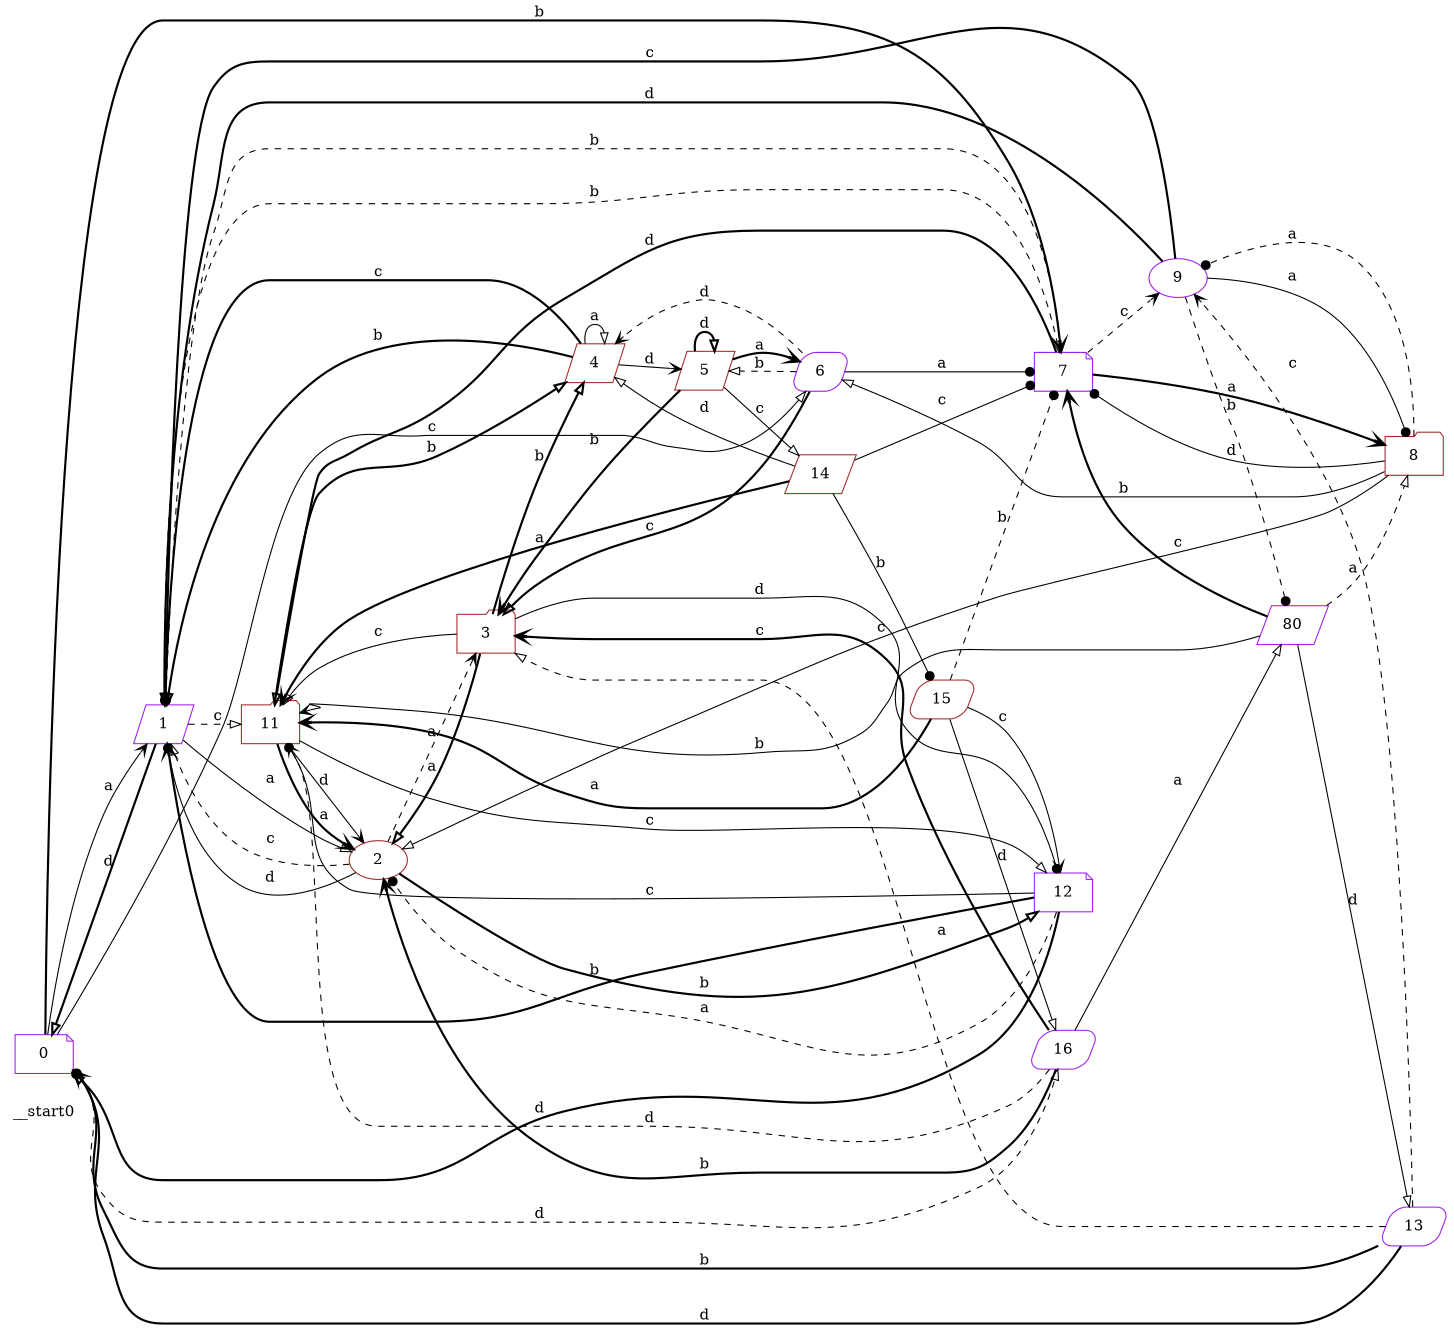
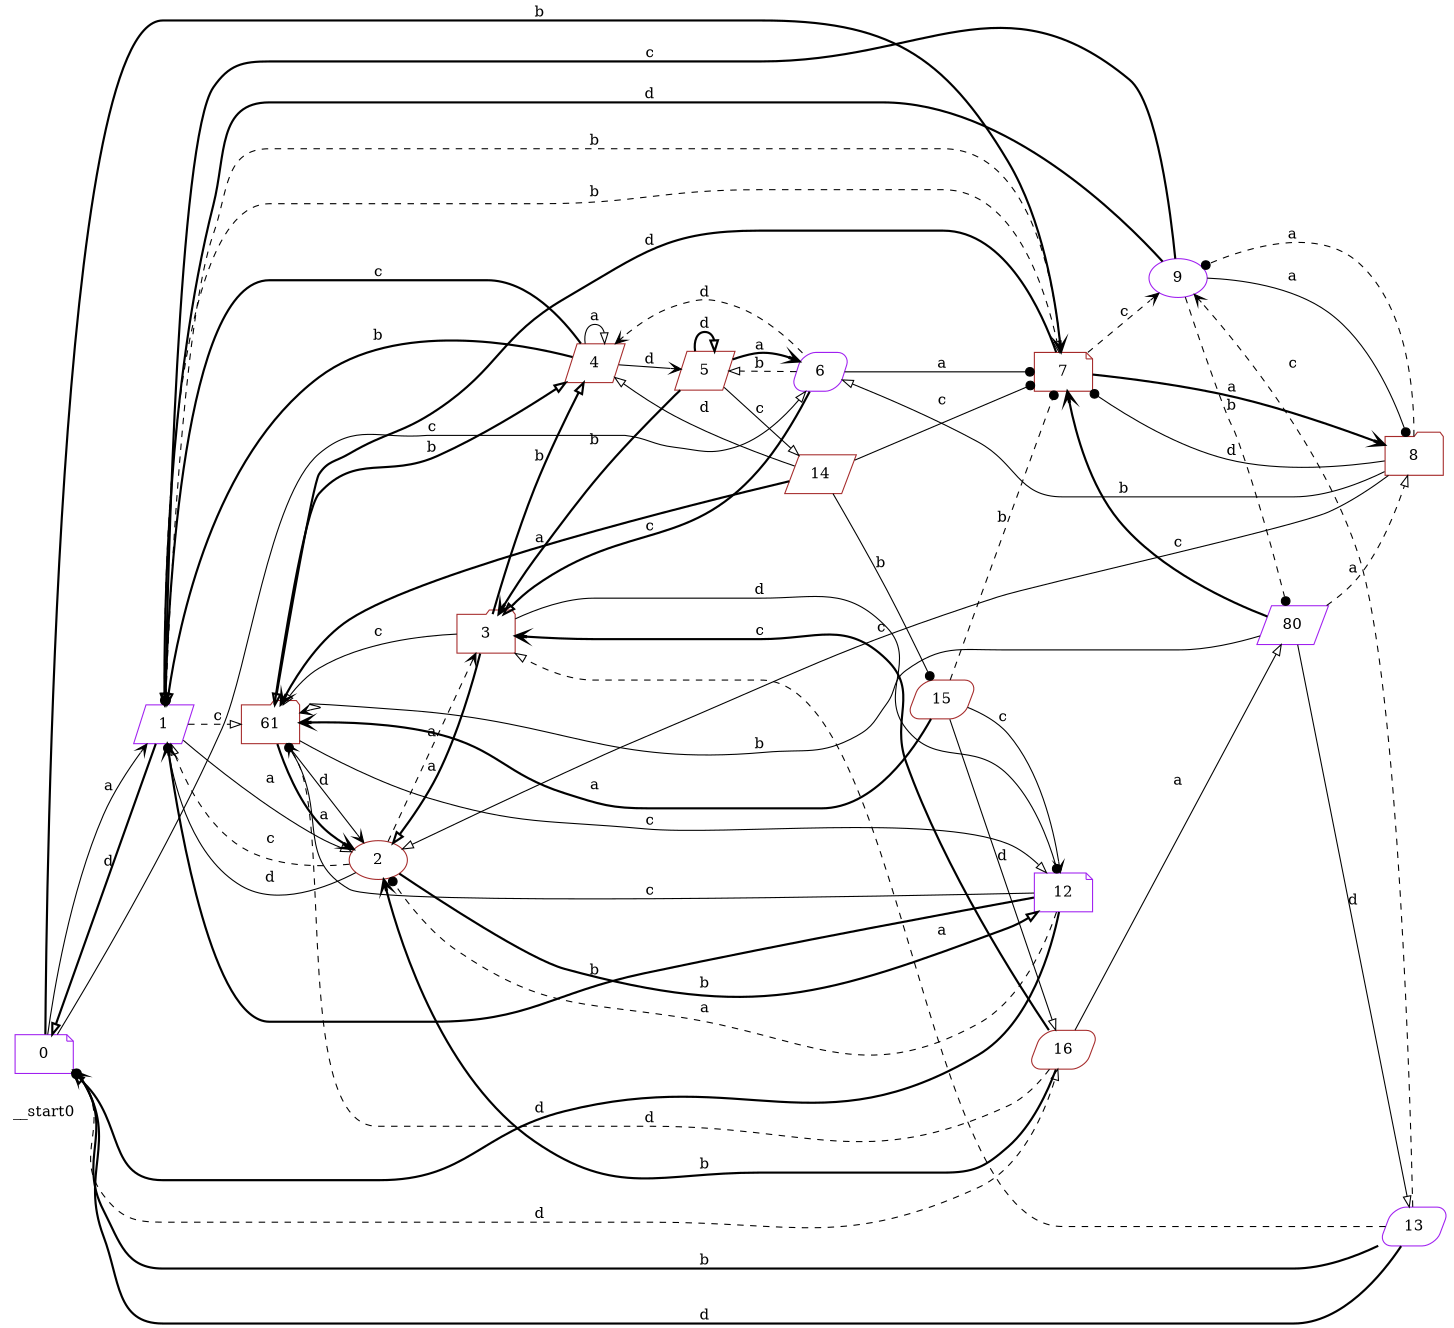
  digraph {
    rankdir=LR
    node [color=brown shape=parallelogram fillcolor=white style="rounded,filled"]
    edge [arrowhead=onormal style=bold]
    __start0 [color=purple shape=none fillcolor="" style=""]
    n2 [color=purple label=0 shape=note style=filled]
    n3 [color=purple label=1 style=filled]
    n4 [color=purple label=6]
-   n5 [color=purple label=7 shape=note]
-   n6 [color=purple label=16]
+   n5 [label=7 shape=note]
+   n6 [label=16]
    n7 [label=2 shape=ellipse]
-   n8 [label=11 shape=folder]
+   n8 [label=61 shape=folder]
    n9 [label=3 shape=folder]
    n10 [label=4 style=filled]
    n11 [label=5 style=filled]
    n12 [label=8 shape=folder style=filled]
    n13 [color=purple label=9 shape=ellipse]
    n14 [color=purple label=80 style=filled]
    n15 [color=purple label=12 shape=note style=filled]
    n16 [label=14 style=filled]
    n17 [label=15]
    n18 [color=purple label=13]
    n2 -> n3 [arrowhead=vee label=a style=solid]
    n2 -> n4 [label=c style=solid]
    n2 -> n5 [arrowhead=vee label=b]
    n2 -> n6 [label=d style=dashed]
    n3 -> n2 [label=d]
    n3 -> n5 [label=b style=dashed]
    n3 -> n7 [label=a style=solid]
    n3 -> n8 [label=c style=dashed]
    n4 -> n5 [arrowhead=dot label=a style=solid]
    n4 -> n9 [label=c]
    n4 -> n10 [arrowhead=vee label=d style=dashed]
    n4 -> n11 [label=b style=dashed]
    n5 -> n3 [arrowhead=dot label=b style=dashed]
    n5 -> n8 [label=d]
    n5 -> n12 [arrowhead=vee label=a]
    n5 -> n13 [arrowhead=vee label=c style=dashed]
    n6 -> n7 [arrowhead=vee label=b]
    n6 -> n8 [arrowhead=vee label=d style=dashed]
    n6 -> n9 [arrowhead=vee label=c]
    n6 -> n14 [label=a style=solid]
    n7 -> n3 [label=c style=dashed]
    n7 -> n3 [arrowhead=dot label=d style=solid]
    n7 -> n9 [arrowhead=vee label=a style=dashed]
    n7 -> n15 [label=b]
    n8 -> n7 [arrowhead=vee label=a]
    n8 -> n7 [arrowhead=vee label=d style=solid]
    n8 -> n10 [label=b]
    n8 -> n15 [label=c style=solid]
    n9 -> n7 [label=a]
    n9 -> n8 [label=c style=solid]
    n9 -> n10 [label=b]
    n9 -> n15 [arrowhead=dot label=d style=solid]
    n10 -> n3 [label=b]
    n10 -> n3 [arrowhead=dot label=c]
    n10 -> n10 [label=a style=solid]
    n10 -> n11 [arrowhead=vee label=d style=solid]
    n11 -> n4 [arrowhead=vee label=a]
    n11 -> n9 [arrowhead=vee label=b]
    n11 -> n11 [label=d]
    n11 -> n16 [label=c style=solid]
    n12 -> n4 [label=b style=solid]
    n12 -> n5 [arrowhead=dot label=d style=solid]
    n12 -> n7 [label=c style=solid]
    n12 -> n13 [arrowhead=dot label=a style=dashed]
    n13 -> n3 [label=c]
    n13 -> n3 [label=d]
    n13 -> n12 [arrowhead=dot label=a style=solid]
    n13 -> n14 [arrowhead=dot label=b style=dashed]
    n14 -> n5 [arrowhead=vee label=c]
    n14 -> n8 [arrowhead=vee label=b style=solid]
    n14 -> n12 [label=a style=dashed]
    n14 -> n18 [label=d style=solid]
    n15 -> n2 [label=d]
    n15 -> n3 [arrowhead=vee label=b]
    n15 -> n7 [arrowhead=dot label=a style=dashed]
    n15 -> n8 [arrowhead=dot label=c style=solid]
    n16 -> n5 [arrowhead=dot label=c style=solid]
    n16 -> n8 [arrowhead=vee label=a]
    n16 -> n10 [label=d style=solid]
    n16 -> n17 [arrowhead=dot label=b style=solid]
    n17 -> n5 [arrowhead=dot label=b style=dashed]
    n17 -> n6 [label=d style=solid]
    n17 -> n8 [arrowhead=vee label=a]
    n17 -> n15 [arrowhead=vee label=c style=solid]
    n18 -> n2 [arrowhead=vee label=b]
    n18 -> n2 [arrowhead=dot label=d]
    n18 -> n9 [label=a style=dashed]
    n18 -> n13 [arrowhead=vee label=c style=dashed]
  }
